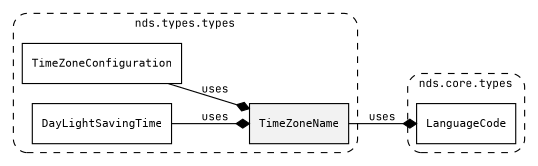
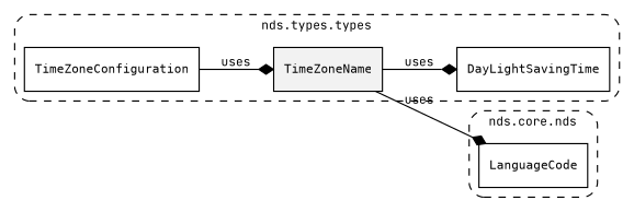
  digraph {
    fontname="JetBrains Mono"
    fontsize=10
    rankdir=LR
    node [fontname="JetBrains Mono" fontsize=10 shape=box]
    edge [arrowhead=diamond fontname="JetBrains Mono" fontsize=10]
    n1 [fillcolor="#0000000D" label=<<font face="monospace"><table align="center" border="0" cellspacing="0" cellpadding="0"><tr><td href="../../../content/packages/nds.rules.types.html#Structure-TimeZoneName" title="Structure defined in nds.rules.types">TimeZoneName</td></tr></table></font>> style=filled]
    n2 [label=<<font face="monospace"><table align="center" border="0" cellspacing="0" cellpadding="0"><tr><td href="../../../content/packages/nds.rules.types.html#Structure-TimeZoneConfiguration" title="Structure defined in nds.rules.types">TimeZoneConfiguration</td></tr></table></font>>]
    n3 [label=<<font face="monospace"><table align="center" border="0" cellspacing="0" cellpadding="0"><tr><td href="../../../content/packages/nds.rules.types.html#Structure-DayLightSavingTime" title="Structure defined in nds.rules.types">DayLightSavingTime</td></tr></table></font>>]
    n4 [label=<<font face="monospace"><table align="center" border="0" cellspacing="0" cellpadding="0"><tr><td href="../../../content/packages/nds.core.types.html#Subtype-LanguageCode" title="Subtype defined in nds.core.types">LanguageCode</td></tr></table></font>>]
    subgraph cluster_1 {
      label="nds.types.types"
      style="dashed, rounded"
      n1
      n2
      n3
    }
    subgraph cluster_2 {
-     label="nds.core.types"
+     label="nds.core.nds"
      style="dashed, rounded"
      n4
    }
    n1 -> n4 [label=uses]
    n2 -> n1 [label=uses]
-   n3 -> n1 [label=uses]
+   n1 -> n3 [label=uses]
  }
